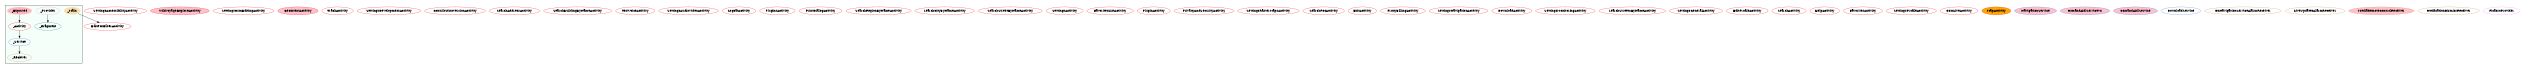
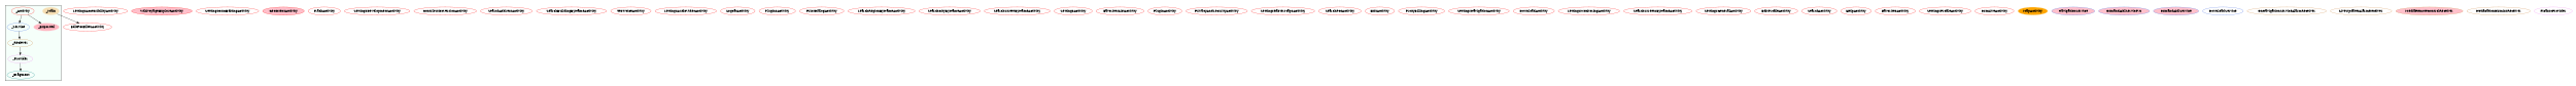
  digraph {
    node [color=red]
    _Activity
    _Service [color=royalblue]
    _Reciever [color=peru]
    _Provider [color=violet]
    _Fragment [color=teal]
    _Main [color=mintcream fillcolor=wheat style=filled]
    _Exported [color=mintcream fillcolor=lightpink style=filled]
    EditPOIFilterActivity
    SettingsAccessibilityActivity
    WikivoyageExploreActivity [fillcolor=pink style=filled]
    SettingsOsmEditingActivity
    GeoIntentActivity [fillcolor=pink style=filled]
    TrackActivity
    SettingsDevelopmentActivity
    ContributionVersionActivity
    SearchAddressActivity
    SearchBuildingByNameActivity
    TestVoiceActivity
    SettingsAudioVideoActivity
    LogcatActivity
    PluginsActivity
    PrintDialogActivity
    SearchRegionByNameActivity
    SearchCityByNameActivity
    SearchStreetByNameActivity
    SettingsActivity
    FavoritesListActivity
    PluginActivity
    PrivacyAndSecurityActivity
    SettingsRasterMapsActivity
    SearchPOIActivity
    ExitActivity
    ProxyBillingActivity
    SettingsNavigationActivity
    DownloadActivity
    SettingsMonitoringActivity
    SearchStreet2ByNameActivity
    SettingsGeneralActivity
    EditProfileActivity
    SearchActivity
    HelpActivity
    FavoritesActivity
    SettingsProfileActivity
    OsmLiveActivity
-   MapActivity [fillcolor=orange style=filled]
+   MapActivity [color=mintcream fillcolor=orange style=filled]
    NavigationService [color=royalblue fillcolor=pink style=filled]
    OsmandAidlServiceV2 [color=royalblue fillcolor=pink style=filled]
    OsmandAidlService [color=royalblue fillcolor=pink style=filled]
    DownloadService [color=royalblue]
    OnNavigationServiceAlarmReceiver [color=peru]
    LiveUpdatesAlarmReceiver [color=peru]
    MediaRemoteControlReceiver [color=peru fillcolor=pink style=filled]
    NotificationDismissReceiver [color=peru]
    PicassoProvider [color=violet]
    subgraph cluster_1 {
      bgcolor=mintcream
      _Activity
      _Service
      _Reciever
      _Provider
      _Fragment
      _Main
      _Exported
    }
    _Activity -> _Service
    _Service -> _Reciever
+   _Reciever -> _Provider
    _Provider -> _Fragment
    _Main -> EditPOIFilterActivity
-   _Exported -> _Activity
+   _Activity -> _Exported
  }
